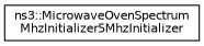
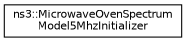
  digraph {
    rankdir=LR
-   n1 [color=black fillcolor=white fontname=Helvetica fontsize=10 height=0.2 label="ns3::MicrowaveOvenSpectrum\lMhzInitializer5MhzInitializer" shape=record style=filled width=0.4]
+   n1 [color=black fillcolor=white fontname=Helvetica fontsize=10 height=0.2 label="ns3::MicrowaveOvenSpectrum\lModel5MhzInitializer" shape=record style=filled width=0.4]
  }
